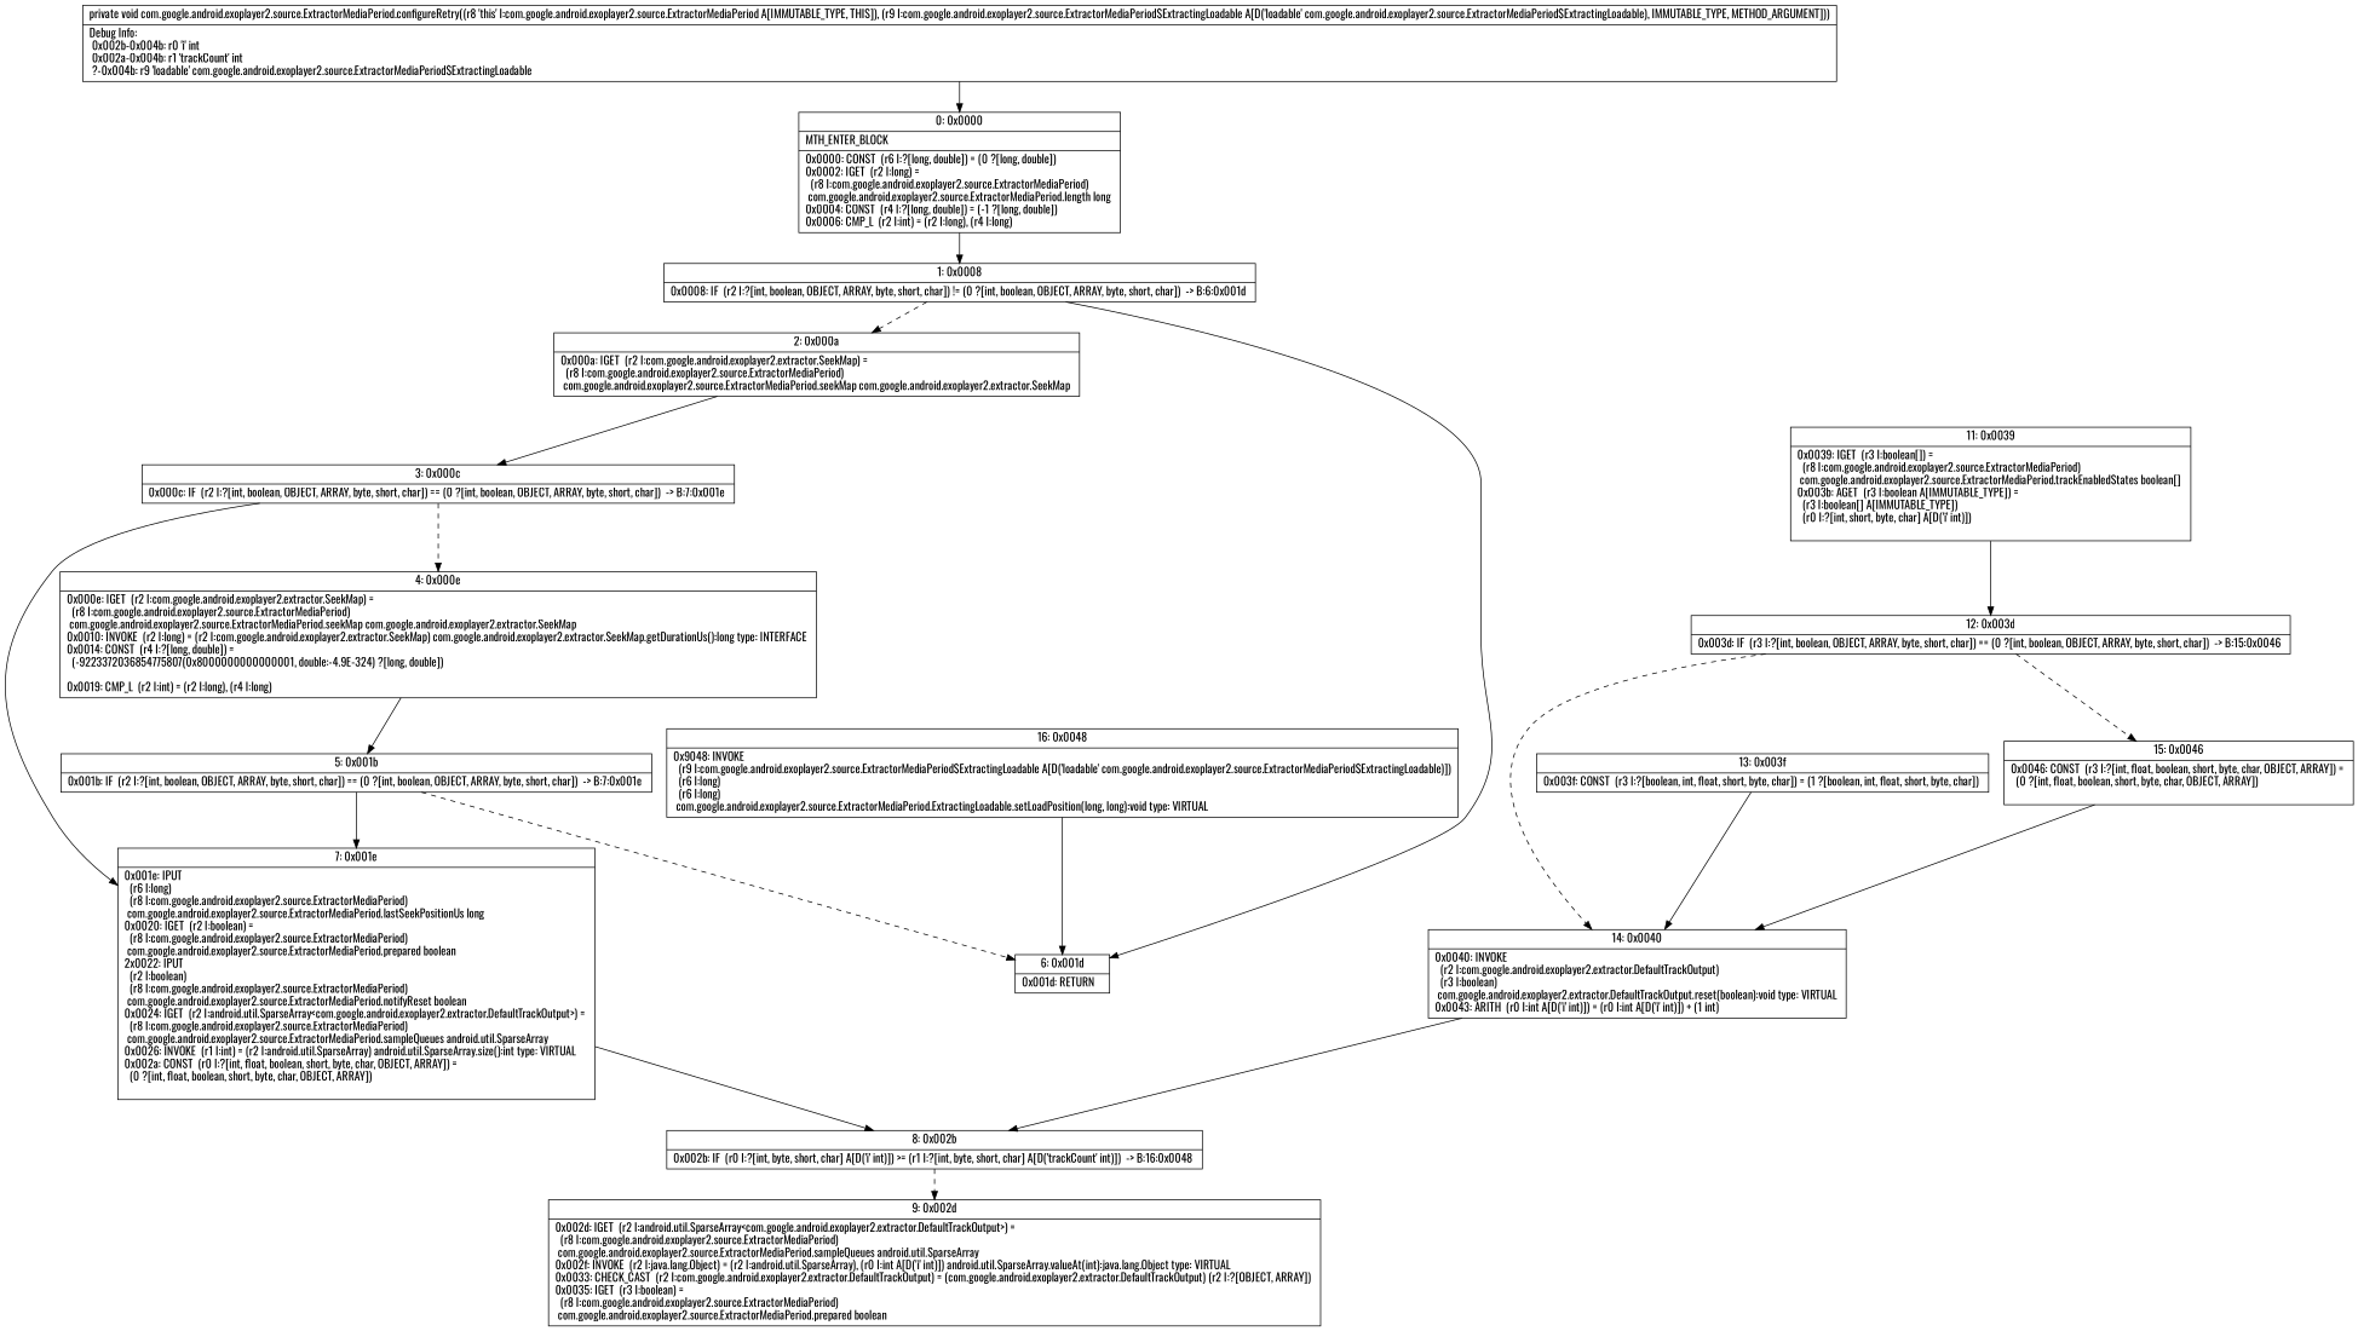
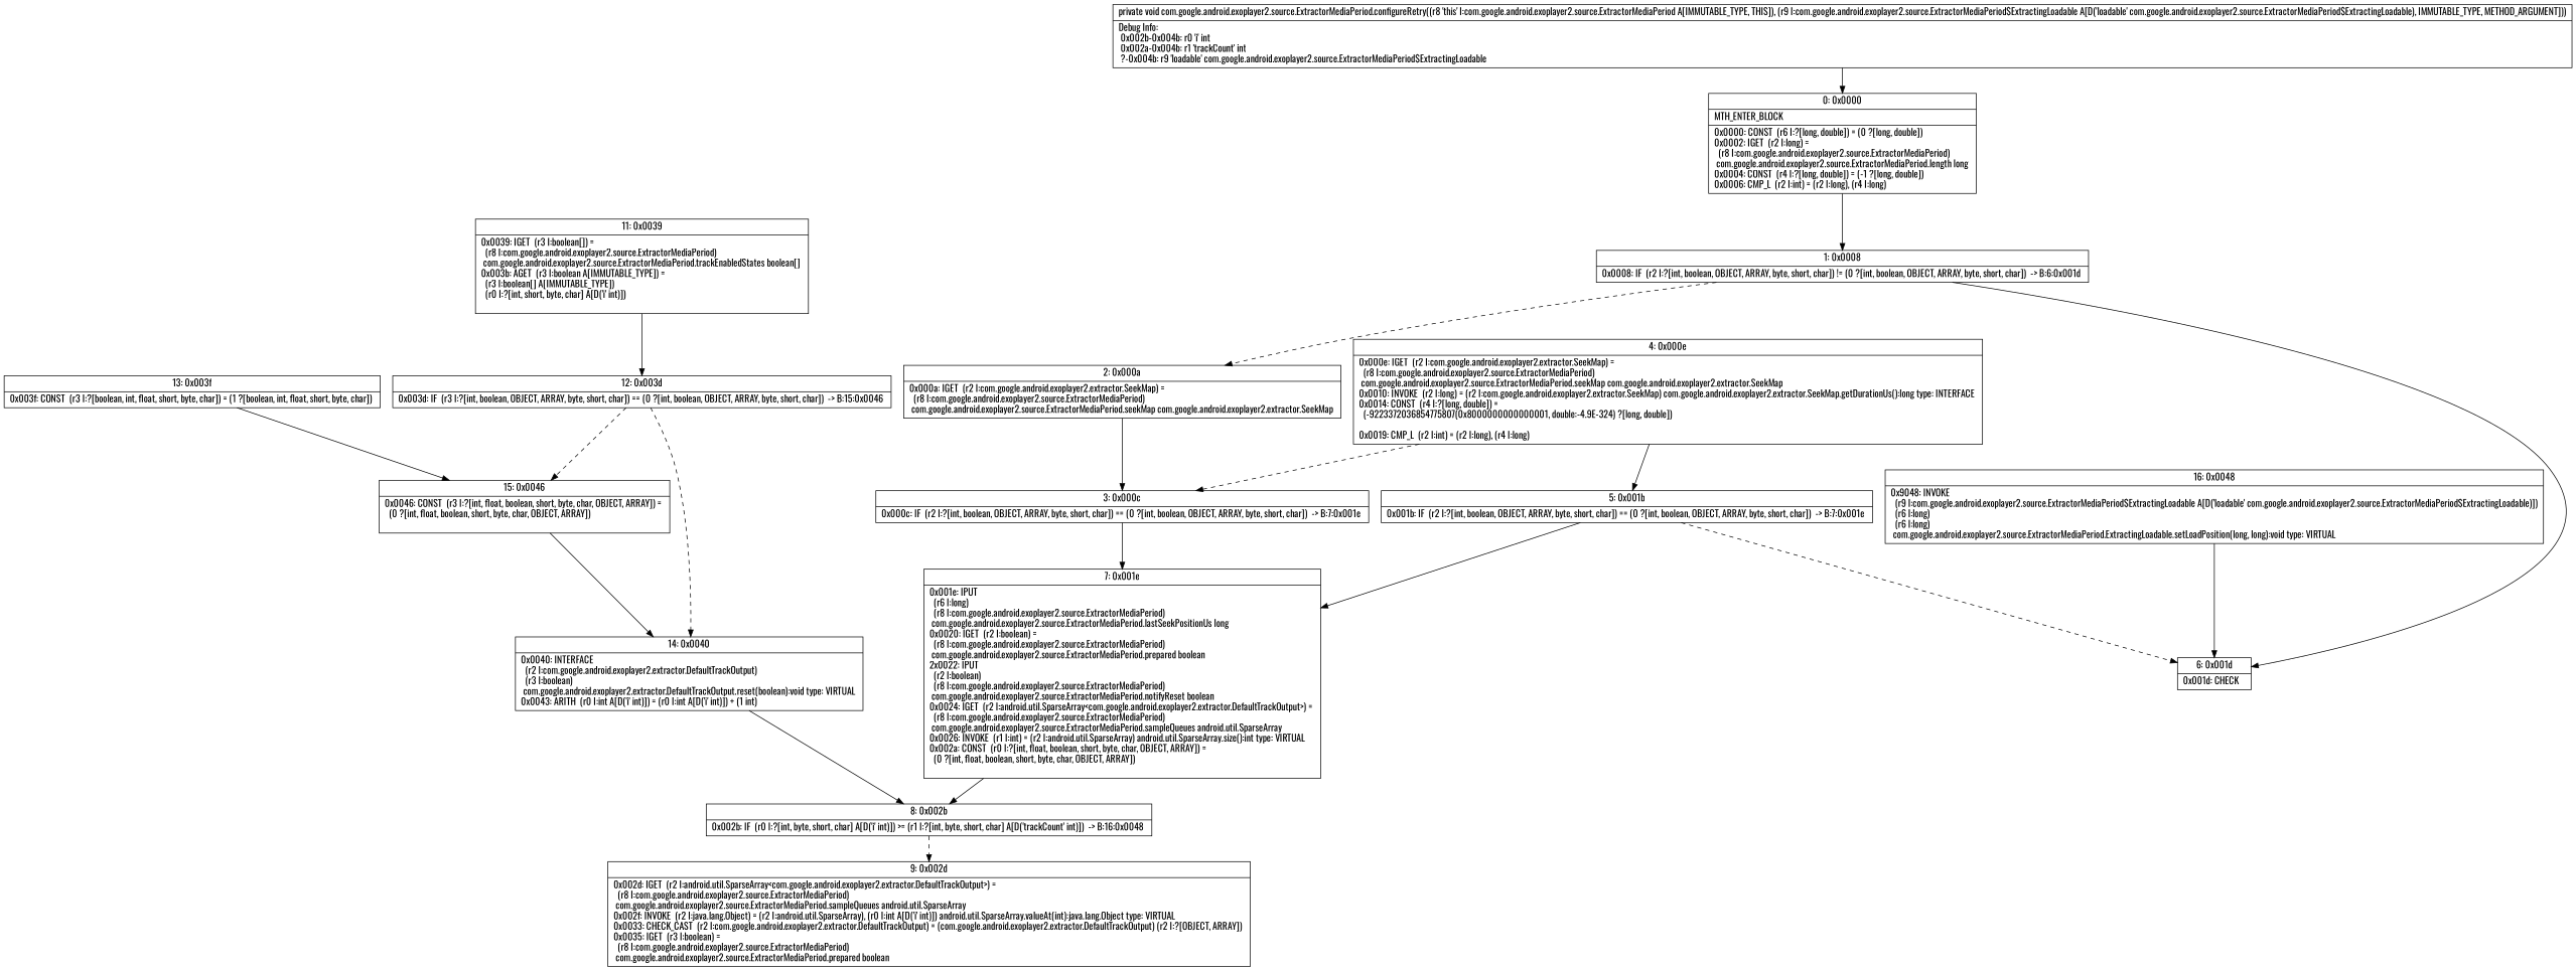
  digraph {
    fontname=Oswald
    node [fontname=Oswald shape=record]
    edge [fontname=Oswald]
    n1 [label="{0\:\ 0x0000|MTH_ENTER_BLOCK\l|0x0000: CONST  (r6 I:?[long, double]) = (0 ?[long, double]) \l0x0002: IGET  (r2 I:long) = \l  (r8 I:com.google.android.exoplayer2.source.ExtractorMediaPeriod)\l com.google.android.exoplayer2.source.ExtractorMediaPeriod.length long \l0x0004: CONST  (r4 I:?[long, double]) = (\-1 ?[long, double]) \l0x0006: CMP_L  (r2 I:int) = (r2 I:long), (r4 I:long) \l}"]
    n2 [label="{1\:\ 0x0008|0x0008: IF  (r2 I:?[int, boolean, OBJECT, ARRAY, byte, short, char]) != (0 ?[int, boolean, OBJECT, ARRAY, byte, short, char])  \-\> B:6:0x001d \l}"]
    n3 [label="{2\:\ 0x000a|0x000a: IGET  (r2 I:com.google.android.exoplayer2.extractor.SeekMap) = \l  (r8 I:com.google.android.exoplayer2.source.ExtractorMediaPeriod)\l com.google.android.exoplayer2.source.ExtractorMediaPeriod.seekMap com.google.android.exoplayer2.extractor.SeekMap \l}"]
-   n4 [label="{6\:\ 0x001d|0x001d: RETURN   \l}"]
+   n4 [label="{6\:\ 0x001d|0x001d: CHECK   \l}"]
    n5 [label="{3\:\ 0x000c|0x000c: IF  (r2 I:?[int, boolean, OBJECT, ARRAY, byte, short, char]) == (0 ?[int, boolean, OBJECT, ARRAY, byte, short, char])  \-\> B:7:0x001e \l}"]
    n6 [label="{4\:\ 0x000e|0x000e: IGET  (r2 I:com.google.android.exoplayer2.extractor.SeekMap) = \l  (r8 I:com.google.android.exoplayer2.source.ExtractorMediaPeriod)\l com.google.android.exoplayer2.source.ExtractorMediaPeriod.seekMap com.google.android.exoplayer2.extractor.SeekMap \l0x0010: INVOKE  (r2 I:long) = (r2 I:com.google.android.exoplayer2.extractor.SeekMap) com.google.android.exoplayer2.extractor.SeekMap.getDurationUs():long type: INTERFACE \l0x0014: CONST  (r4 I:?[long, double]) = \l  (\-9223372036854775807(0x8000000000000001, double:\-4.9E\-324) ?[long, double])\l \l0x0019: CMP_L  (r2 I:int) = (r2 I:long), (r4 I:long) \l}"]
    n7 [label="{7\:\ 0x001e|0x001e: IPUT  \l  (r6 I:long)\l  (r8 I:com.google.android.exoplayer2.source.ExtractorMediaPeriod)\l com.google.android.exoplayer2.source.ExtractorMediaPeriod.lastSeekPositionUs long \l0x0020: IGET  (r2 I:boolean) = \l  (r8 I:com.google.android.exoplayer2.source.ExtractorMediaPeriod)\l com.google.android.exoplayer2.source.ExtractorMediaPeriod.prepared boolean \l2x0022: IPUT  \l  (r2 I:boolean)\l  (r8 I:com.google.android.exoplayer2.source.ExtractorMediaPeriod)\l com.google.android.exoplayer2.source.ExtractorMediaPeriod.notifyReset boolean \l0x0024: IGET  (r2 I:android.util.SparseArray\<com.google.android.exoplayer2.extractor.DefaultTrackOutput\>) = \l  (r8 I:com.google.android.exoplayer2.source.ExtractorMediaPeriod)\l com.google.android.exoplayer2.source.ExtractorMediaPeriod.sampleQueues android.util.SparseArray \l0x0026: INVOKE  (r1 I:int) = (r2 I:android.util.SparseArray) android.util.SparseArray.size():int type: VIRTUAL \l0x002a: CONST  (r0 I:?[int, float, boolean, short, byte, char, OBJECT, ARRAY]) = \l  (0 ?[int, float, boolean, short, byte, char, OBJECT, ARRAY])\l \l}"]
    n8 [label="{5\:\ 0x001b|0x001b: IF  (r2 I:?[int, boolean, OBJECT, ARRAY, byte, short, char]) == (0 ?[int, boolean, OBJECT, ARRAY, byte, short, char])  \-\> B:7:0x001e \l}"]
    n9 [label="{8\:\ 0x002b|0x002b: IF  (r0 I:?[int, byte, short, char] A[D('i' int)]) \>= (r1 I:?[int, byte, short, char] A[D('trackCount' int)])  \-\> B:16:0x0048 \l}"]
    n10 [label="{9\:\ 0x002d|0x002d: IGET  (r2 I:android.util.SparseArray\<com.google.android.exoplayer2.extractor.DefaultTrackOutput\>) = \l  (r8 I:com.google.android.exoplayer2.source.ExtractorMediaPeriod)\l com.google.android.exoplayer2.source.ExtractorMediaPeriod.sampleQueues android.util.SparseArray \l0x002f: INVOKE  (r2 I:java.lang.Object) = (r2 I:android.util.SparseArray), (r0 I:int A[D('i' int)]) android.util.SparseArray.valueAt(int):java.lang.Object type: VIRTUAL \l0x0033: CHECK_CAST  (r2 I:com.google.android.exoplayer2.extractor.DefaultTrackOutput) = (com.google.android.exoplayer2.extractor.DefaultTrackOutput) (r2 I:?[OBJECT, ARRAY]) \l0x0035: IGET  (r3 I:boolean) = \l  (r8 I:com.google.android.exoplayer2.source.ExtractorMediaPeriod)\l com.google.android.exoplayer2.source.ExtractorMediaPeriod.prepared boolean \l}"]
    n11 [label="{16\:\ 0x0048|0x9048: INVOKE  \l  (r9 I:com.google.android.exoplayer2.source.ExtractorMediaPeriod$ExtractingLoadable A[D('loadable' com.google.android.exoplayer2.source.ExtractorMediaPeriod$ExtractingLoadable)])\l  (r6 I:long)\l  (r6 I:long)\l com.google.android.exoplayer2.source.ExtractorMediaPeriod.ExtractingLoadable.setLoadPosition(long, long):void type: VIRTUAL \l}"]
    n12 [label="{11\:\ 0x0039|0x0039: IGET  (r3 I:boolean[]) = \l  (r8 I:com.google.android.exoplayer2.source.ExtractorMediaPeriod)\l com.google.android.exoplayer2.source.ExtractorMediaPeriod.trackEnabledStates boolean[] \l0x003b: AGET  (r3 I:boolean A[IMMUTABLE_TYPE]) = \l  (r3 I:boolean[] A[IMMUTABLE_TYPE])\l  (r0 I:?[int, short, byte, char] A[D('i' int)])\l \l}"]
    n13 [label="{12\:\ 0x003d|0x003d: IF  (r3 I:?[int, boolean, OBJECT, ARRAY, byte, short, char]) == (0 ?[int, boolean, OBJECT, ARRAY, byte, short, char])  \-\> B:15:0x0046 \l}"]
    n14 [label="{13\:\ 0x003f|0x003f: CONST  (r3 I:?[boolean, int, float, short, byte, char]) = (1 ?[boolean, int, float, short, byte, char]) \l}"]
-   n15 [label="{14\:\ 0x0040|0x0040: INVOKE  \l  (r2 I:com.google.android.exoplayer2.extractor.DefaultTrackOutput)\l  (r3 I:boolean)\l com.google.android.exoplayer2.extractor.DefaultTrackOutput.reset(boolean):void type: VIRTUAL \l0x0043: ARITH  (r0 I:int A[D('i' int)]) = (r0 I:int A[D('i' int)]) + (1 int) \l}"]
+   n15 [label="{14\:\ 0x0040|0x0040: INTERFACE  \l  (r2 I:com.google.android.exoplayer2.extractor.DefaultTrackOutput)\l  (r3 I:boolean)\l com.google.android.exoplayer2.extractor.DefaultTrackOutput.reset(boolean):void type: VIRTUAL \l0x0043: ARITH  (r0 I:int A[D('i' int)]) = (r0 I:int A[D('i' int)]) + (1 int) \l}"]
    n16 [label="{15\:\ 0x0046|0x0046: CONST  (r3 I:?[int, float, boolean, short, byte, char, OBJECT, ARRAY]) = \l  (0 ?[int, float, boolean, short, byte, char, OBJECT, ARRAY])\l \l}"]
    n17 [label="{private void com.google.android.exoplayer2.source.ExtractorMediaPeriod.configureRetry((r8 'this' I:com.google.android.exoplayer2.source.ExtractorMediaPeriod A[IMMUTABLE_TYPE, THIS]), (r9 I:com.google.android.exoplayer2.source.ExtractorMediaPeriod$ExtractingLoadable A[D('loadable' com.google.android.exoplayer2.source.ExtractorMediaPeriod$ExtractingLoadable), IMMUTABLE_TYPE, METHOD_ARGUMENT]))  | Debug Info:\l  0x002b\-0x004b: r0 'i' int\l  0x002a\-0x004b: r1 'trackCount' int\l  ?\-0x004b: r9 'loadable' com.google.android.exoplayer2.source.ExtractorMediaPeriod$ExtractingLoadable\l}"]
    n1 -> n2
    n2 -> n3 [style=dashed]
    n2 -> n4
    n3 -> n5
-   n5 -> n6 [style=dashed]
+   n6 -> n5 [style=dashed]
    n5 -> n7
    n6 -> n8
    n7 -> n9
    n8 -> n4 [style=dashed]
    n8 -> n7
    n9 -> n10 [style=dashed]
    n11 -> n4
    n12 -> n13
    n13 -> n15 [style=dashed]
    n13 -> n16 [style=dashed]
-   n14 -> n15
+   n14 -> n16
    n15 -> n9
    n16 -> n15
    n17 -> n1
  }
